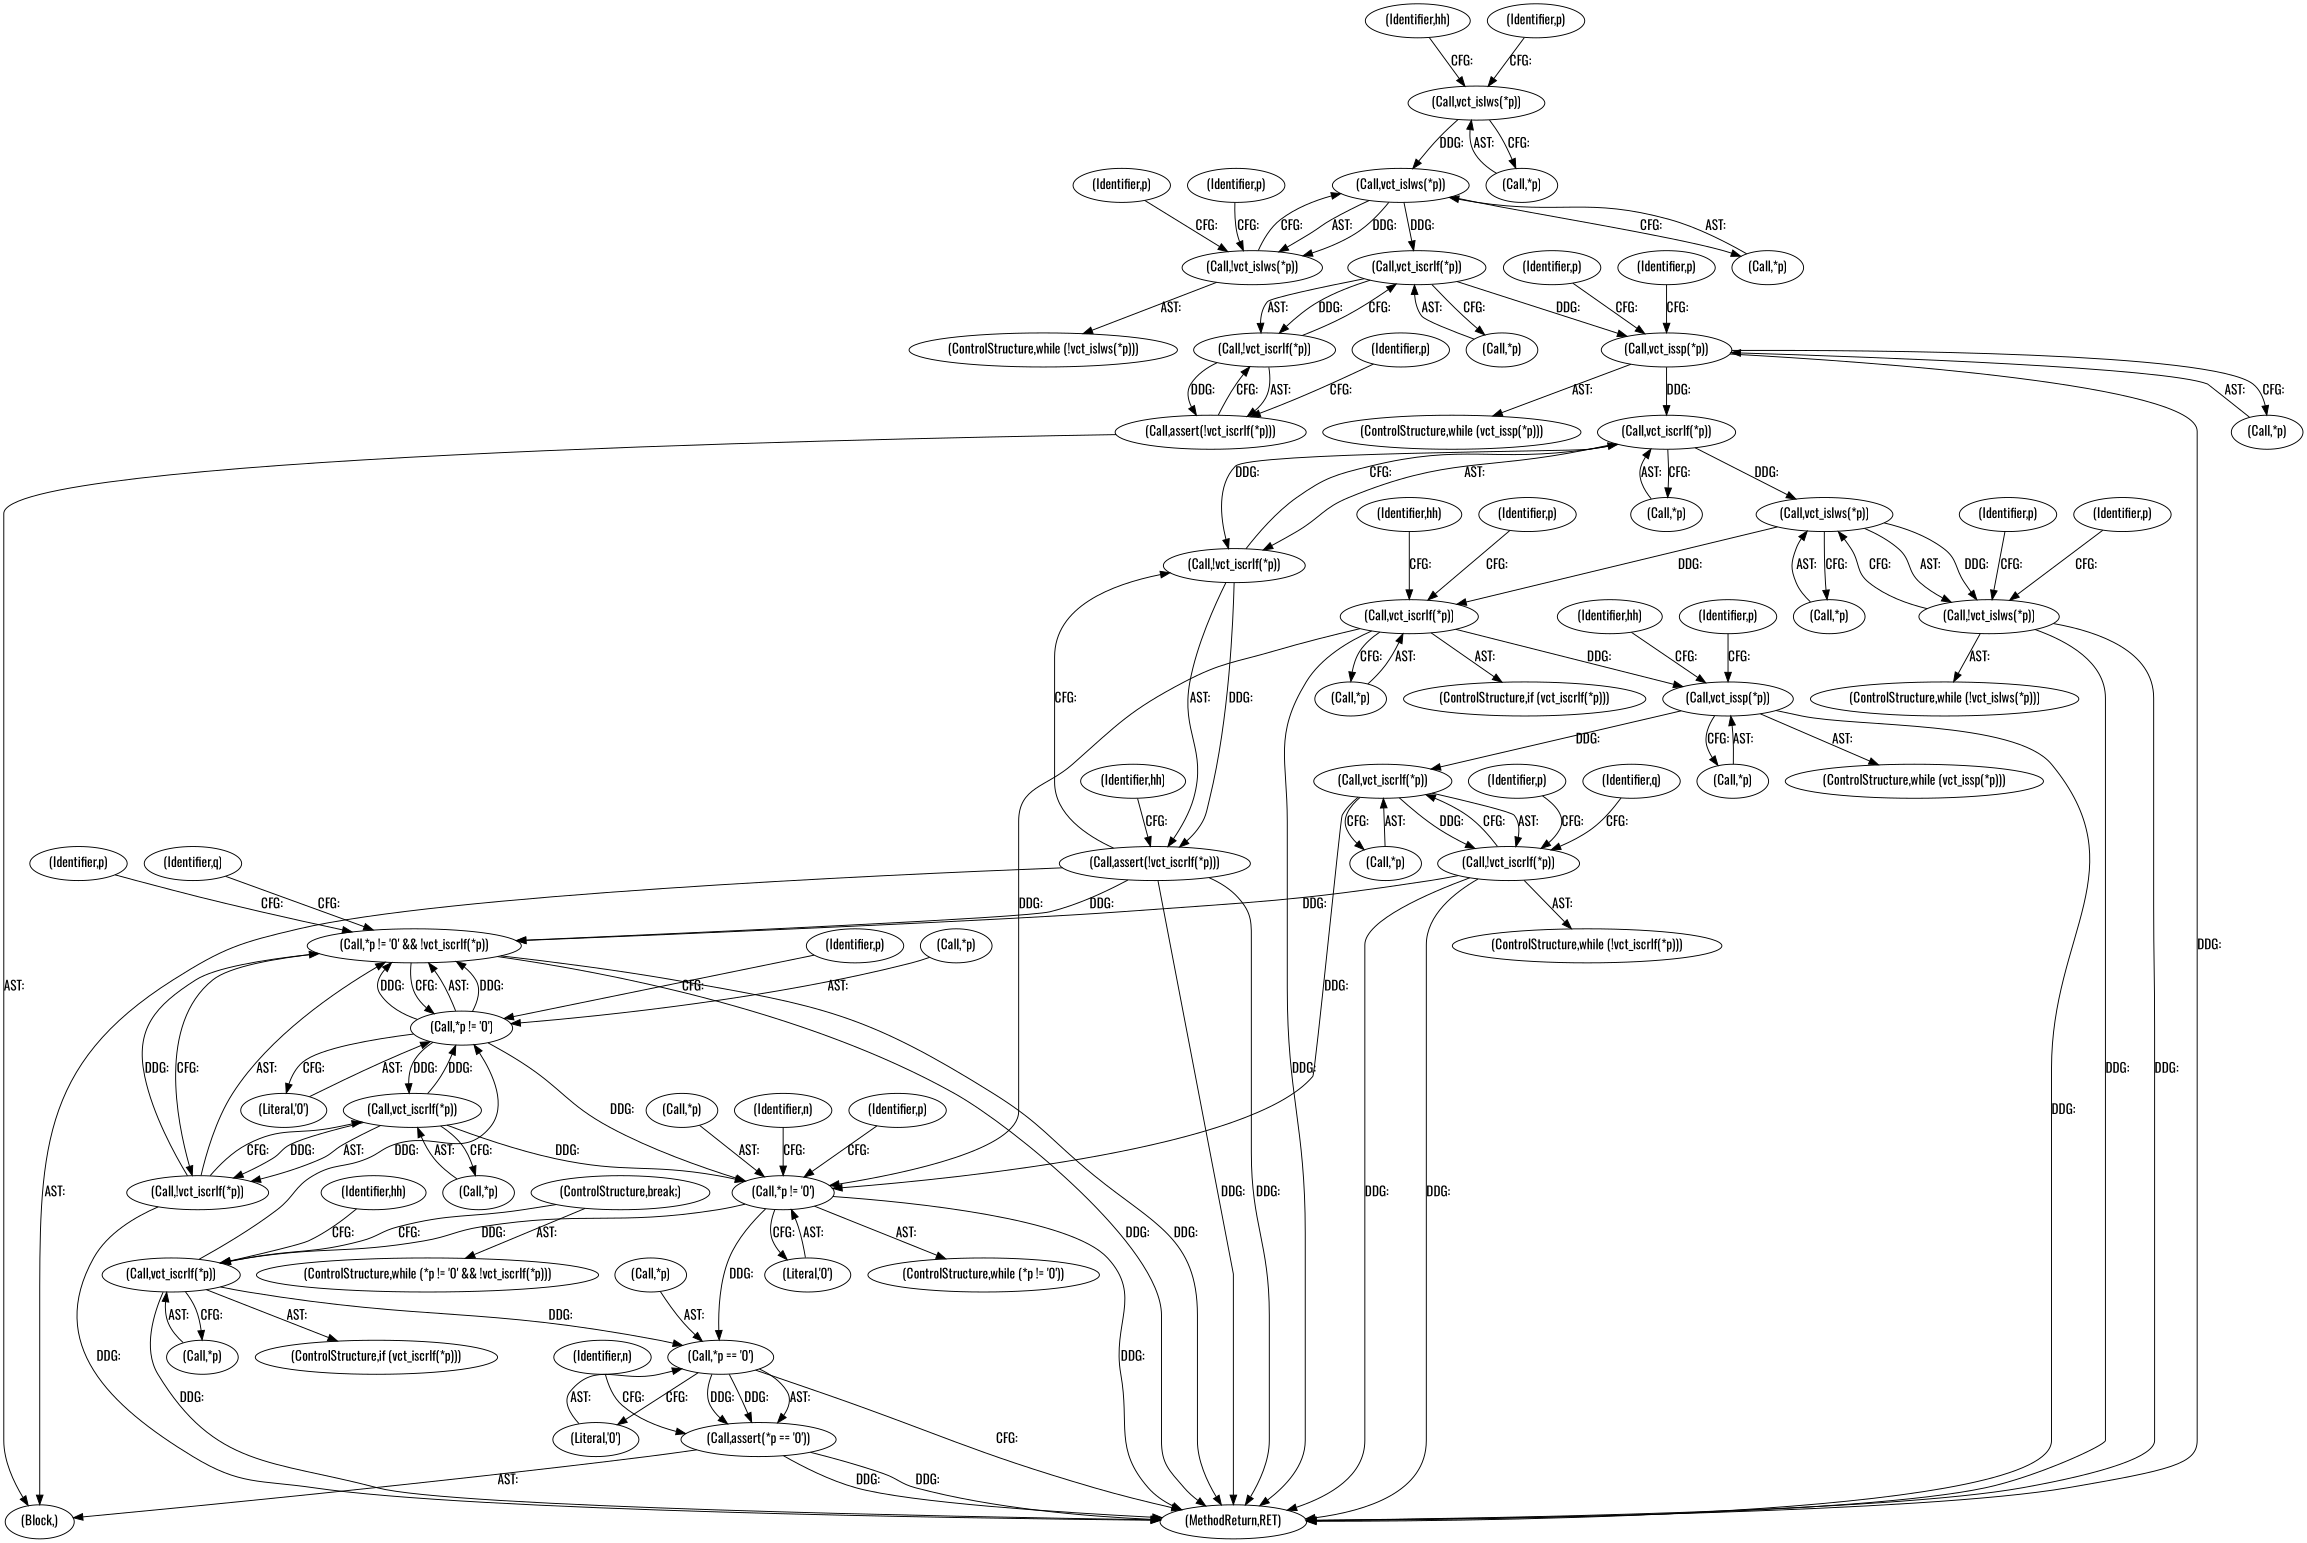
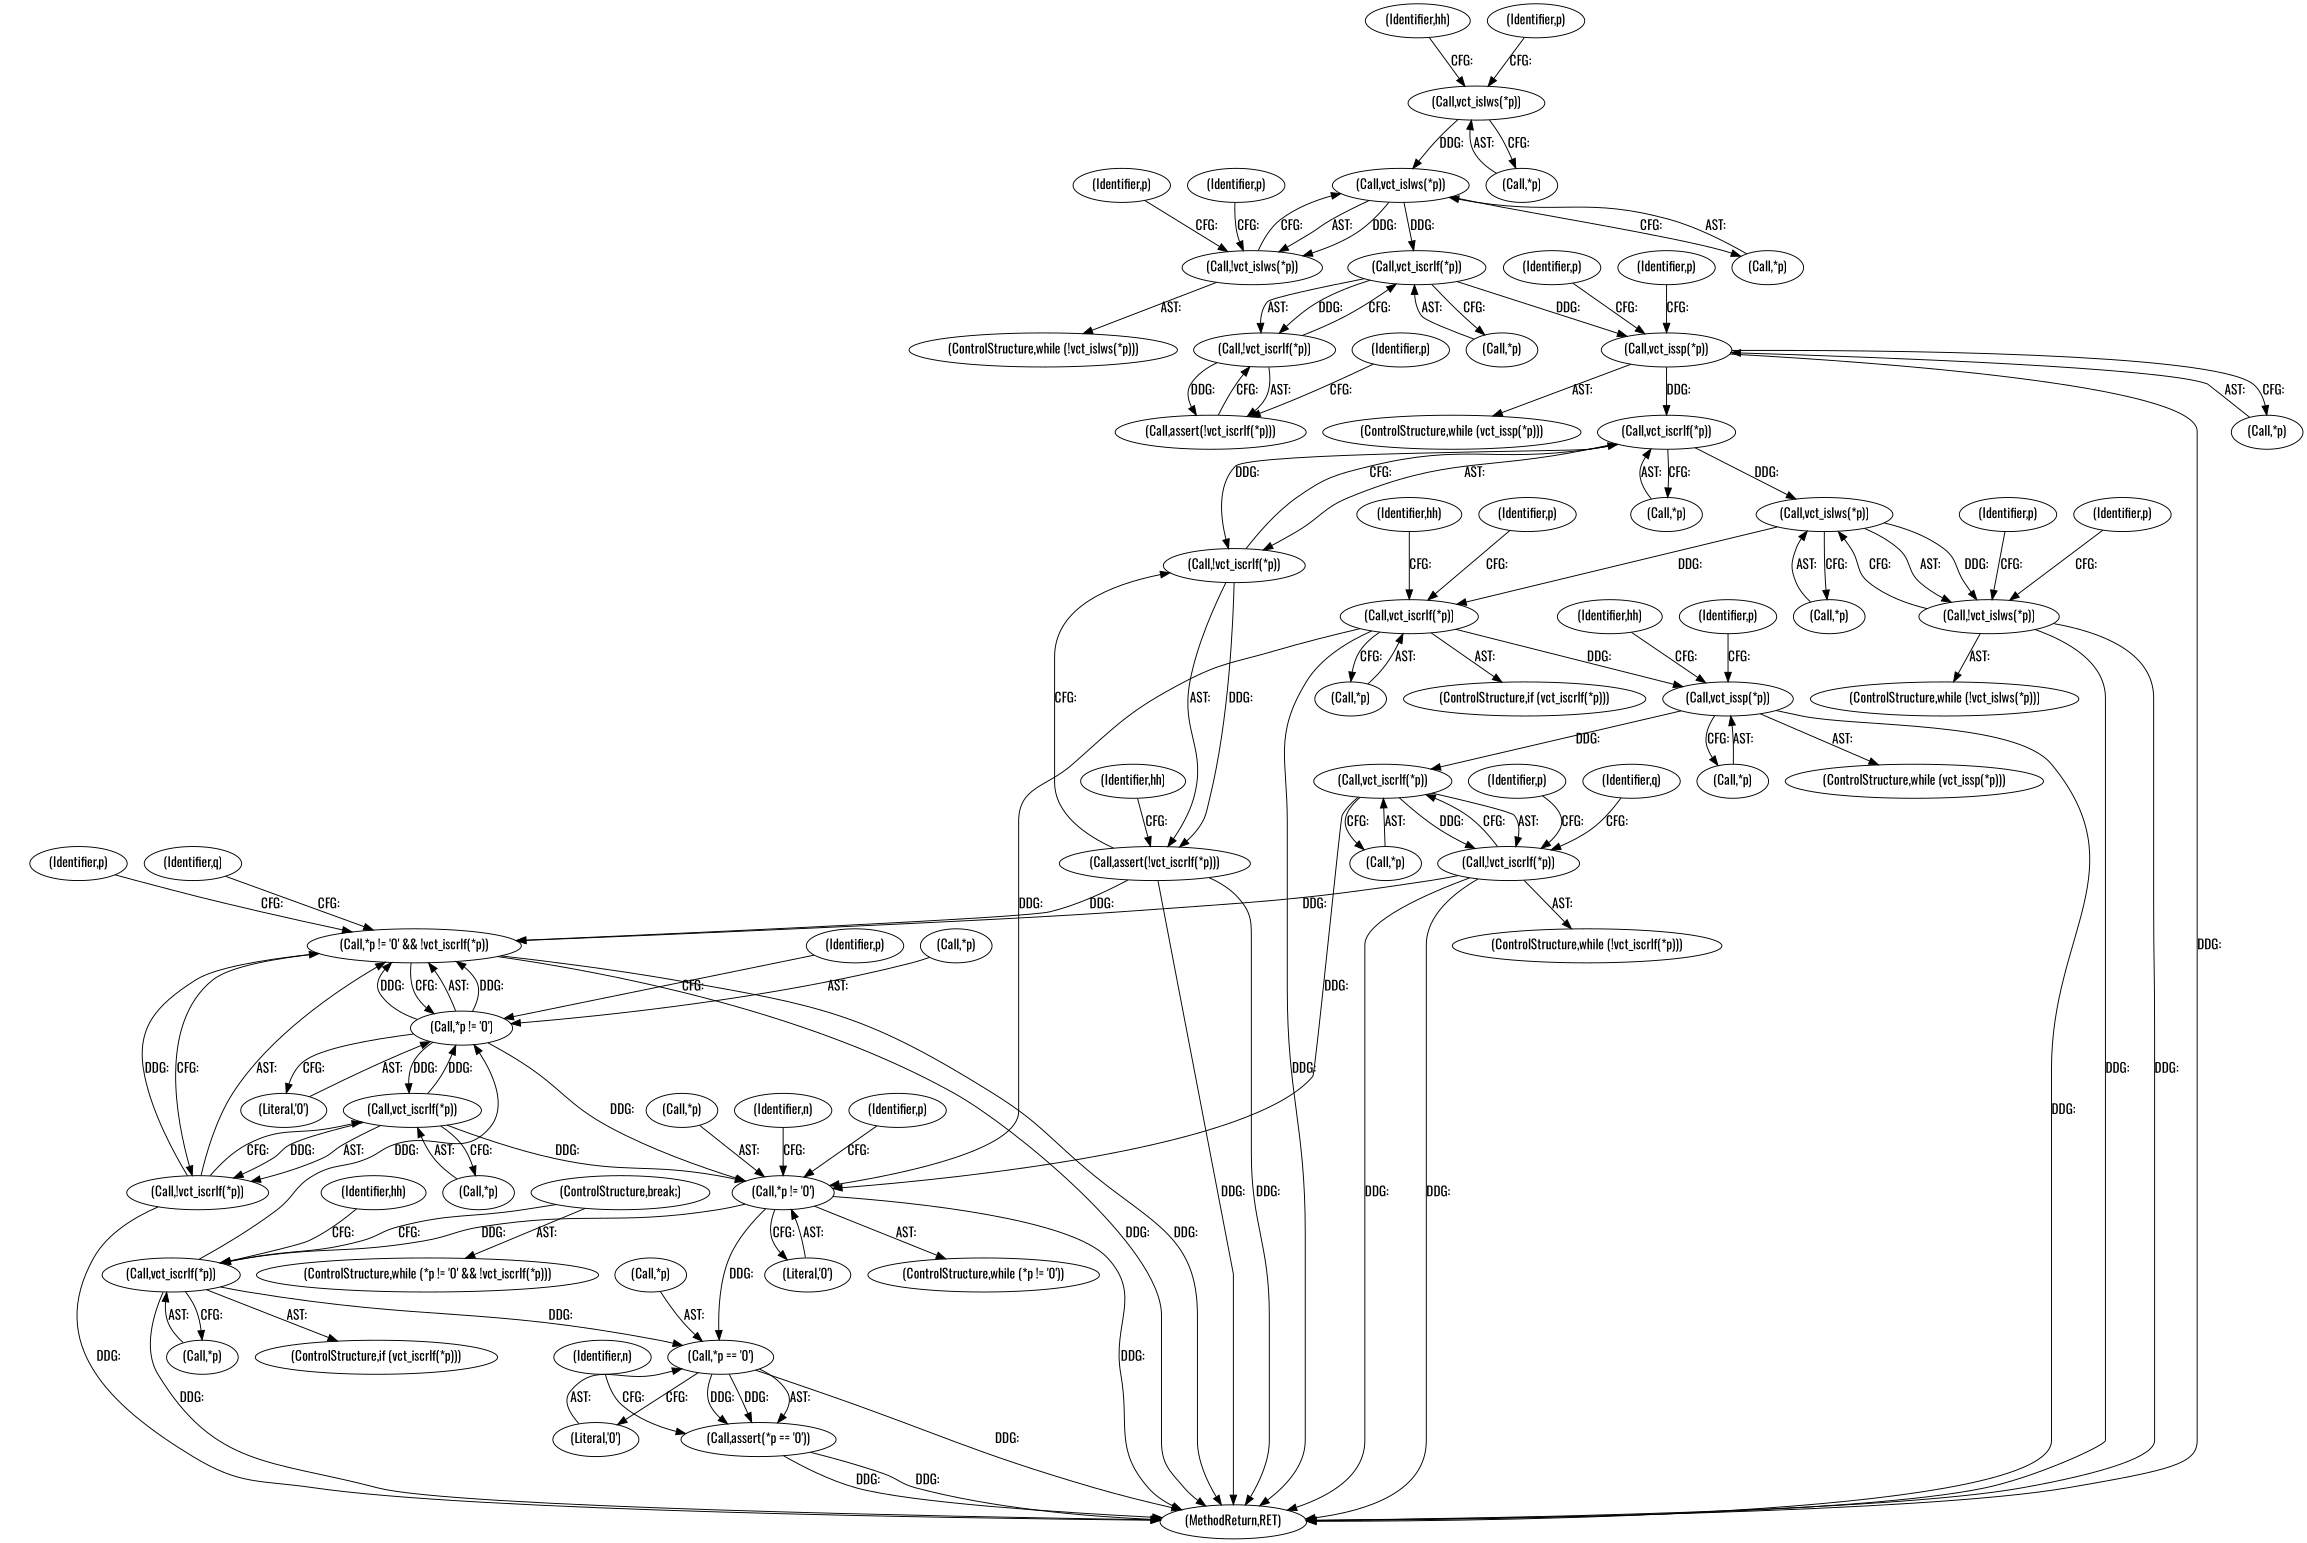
  digraph {
    fontname=Oswald
    node [fontname=Oswald]
    edge [fontname=Oswald]
    n1 [label="(Call,vct_islws(*p))"]
    n2 [label="(Call,vct_islws(*p))"]
    n3 [label="(Call,*p)"]
    n4 [label="(Call,!vct_islws(*p))"]
    n5 [label="(Call,vct_iscrlf(*p))"]
    n6 [label="(Call,*p)"]
    n7 [label="(ControlStructure,while (!vct_islws(*p)))"]
    n8 [label="(Call,!vct_iscrlf(*p))"]
    n9 [label="(Call,vct_issp(*p))"]
    n10 [label="(Call,*p)"]
    n11 [label="(Call,assert(!vct_iscrlf(*p)))"]
    n12 [label="(Call,vct_iscrlf(*p))"]
    n13 [label="(MethodReturn,RET)"]
    n14 [label="(Call,*p)"]
    n15 [label="(ControlStructure,while (vct_issp(*p)))"]
-   n16 [label="(Block,)"]
    n17 [label="(Call,!vct_iscrlf(*p))"]
    n18 [label="(Call,vct_islws(*p))"]
    n19 [label="(Call,*p)"]
    n20 [label="(Call,assert(!vct_iscrlf(*p)))"]
    n21 [label="(Call,!vct_islws(*p))"]
    n22 [label="(Call,vct_iscrlf(*p))"]
    n23 [label="(Call,*p)"]
    n24 [label="(Call,*p != '\0' && !vct_iscrlf(*p))"]
    n25 [label="(Call,*p != '\0')"]
    n26 [label="(Call,!vct_iscrlf(*p))"]
    n27 [label="(Call,*p != '\0')"]
    n28 [label="(Call,vct_iscrlf(*p))"]
    n29 [label="(Literal,'\0')"]
    n30 [label="(ControlStructure,while (*p != '\0' && !vct_iscrlf(*p)))"]
    n31 [label="(ControlStructure,while (!vct_islws(*p)))"]
    n32 [label="(Call,vct_issp(*p))"]
    n33 [label="(Call,*p)"]
    n34 [label="(ControlStructure,if (vct_iscrlf(*p)))"]
    n35 [label="(Call,vct_iscrlf(*p))"]
    n36 [label="(ControlStructure,while (vct_issp(*p)))"]
    n37 [label="(Call,*p)"]
    n38 [label="(Call,vct_iscrlf(*p))"]
    n39 [label="(Call,*p == '\0')"]
    n40 [label="(Literal,'\0')"]
    n41 [label="(ControlStructure,while (*p != '\0'))"]
    n42 [label="(Call,!vct_iscrlf(*p))"]
    n43 [label="(Call,*p)"]
    n44 [label="(ControlStructure,while (!vct_iscrlf(*p)))"]
    n45 [label="(ControlStructure,if (vct_iscrlf(*p)))"]
    n46 [label="(Call,*p)"]
    n47 [label="(Call,assert(*p == '\0'))"]
    n48 [label="(Literal,'\0')"]
    n49 [label="(Call,*p)"]
    n50 [label="(Identifier,hh)"]
    n51 [label="(Identifier,p)"]
    n52 [label="(Identifier,hh)"]
    n53 [label="(Identifier,p)"]
    n54 [label="(Identifier,p)"]
    n55 [label="(Identifier,p)"]
    n56 [label="(Identifier,hh)"]
    n57 [label="(Identifier,p)"]
    n58 [label="(Identifier,q)"]
    n59 [label="(Identifier,p)"]
    n60 [label="(Identifier,p)"]
    n61 [label="(Call,*p)"]
    n62 [label="(Identifier,q)"]
    n63 [label="(Identifier,hh)"]
    n64 [label="(Identifier,n)"]
    n65 [label="(Identifier,hh)"]
    n66 [label="(Identifier,p)"]
    n67 [label="(Identifier,p)"]
    n68 [label="(Identifier,p)"]
    n69 [label="(ControlStructure,break;)"]
    n70 [label="(Identifier,p)"]
    n71 [label="(Identifier,p)"]
    n72 [label="(Call,*p)"]
    n73 [label="(Identifier,p)"]
    n74 [label="(Call,*p)"]
    n75 [label="(Identifier,n)"]
    n76 [label="(Identifier,p)"]
    n1 -> n2 [label="DDG: "]
    n1 -> n3 [label="CFG: "]
    n2 -> n4 [label="AST: "]
    n2 -> n4 [label="DDG: "]
    n2 -> n5 [label="DDG: "]
    n2 -> n6 [label="CFG: "]
    n3 -> n1 [label="AST: "]
    n4 -> n2 [label="CFG: "]
    n4 -> n7 [label="AST: "]
    n5 -> n8 [label="AST: "]
    n5 -> n8 [label="DDG: "]
    n5 -> n9 [label="DDG: "]
    n5 -> n10 [label="CFG: "]
    n6 -> n2 [label="AST: "]
    n8 -> n5 [label="CFG: "]
    n8 -> n11 [label="AST: "]
    n8 -> n11 [label="DDG: "]
    n9 -> n12 [label="DDG: "]
    n9 -> n13 [label="DDG: "]
    n9 -> n14 [label="CFG: "]
    n9 -> n15 [label="AST: "]
    n10 -> n5 [label="AST: "]
    n11 -> n8 [label="CFG: "]
-   n11 -> n16 [label="AST: "]
    n12 -> n17 [label="AST: "]
    n12 -> n17 [label="DDG: "]
    n12 -> n18 [label="DDG: "]
    n12 -> n19 [label="CFG: "]
    n14 -> n9 [label="AST: "]
    n17 -> n12 [label="CFG: "]
    n17 -> n20 [label="AST: "]
    n17 -> n20 [label="DDG: "]
    n18 -> n21 [label="AST: "]
    n18 -> n21 [label="DDG: "]
    n18 -> n22 [label="DDG: "]
    n18 -> n23 [label="CFG: "]
    n19 -> n12 [label="AST: "]
    n20 -> n13 [label="DDG: "]
    n20 -> n13 [label="DDG: "]
-   n20 -> n16 [label="AST: "]
    n20 -> n17 [label="CFG: "]
    n20 -> n24 [label="DDG: "]
    n21 -> n13 [label="DDG: "]
    n21 -> n13 [label="DDG: "]
    n21 -> n18 [label="CFG: "]
    n21 -> n31 [label="AST: "]
    n22 -> n13 [label="DDG: "]
    n22 -> n27 [label="DDG: "]
    n22 -> n32 [label="DDG: "]
    n22 -> n33 [label="CFG: "]
    n22 -> n34 [label="AST: "]
    n23 -> n18 [label="AST: "]
    n24 -> n13 [label="DDG: "]
    n24 -> n13 [label="DDG: "]
    n24 -> n25 [label="CFG: "]
    n24 -> n26 [label="CFG: "]
    n25 -> n24 [label="AST: "]
    n25 -> n24 [label="DDG: "]
    n25 -> n24 [label="DDG: "]
    n25 -> n27 [label="DDG: "]
    n25 -> n28 [label="DDG: "]
    n25 -> n29 [label="CFG: "]
    n26 -> n13 [label="DDG: "]
    n26 -> n24 [label="AST: "]
    n26 -> n24 [label="DDG: "]
    n26 -> n28 [label="CFG: "]
    n27 -> n13 [label="DDG: "]
    n27 -> n38 [label="DDG: "]
    n27 -> n39 [label="DDG: "]
    n27 -> n40 [label="CFG: "]
    n27 -> n41 [label="AST: "]
    n28 -> n25 [label="DDG: "]
    n28 -> n26 [label="AST: "]
    n28 -> n26 [label="DDG: "]
    n28 -> n27 [label="DDG: "]
    n28 -> n49 [label="CFG: "]
    n29 -> n25 [label="AST: "]
    n32 -> n13 [label="DDG: "]
    n32 -> n35 [label="DDG: "]
    n32 -> n36 [label="AST: "]
    n32 -> n37 [label="CFG: "]
    n33 -> n22 [label="AST: "]
    n35 -> n27 [label="DDG: "]
    n35 -> n42 [label="AST: "]
    n35 -> n42 [label="DDG: "]
    n35 -> n43 [label="CFG: "]
    n37 -> n32 [label="AST: "]
    n38 -> n13 [label="DDG: "]
    n38 -> n25 [label="DDG: "]
    n38 -> n39 [label="DDG: "]
    n38 -> n45 [label="AST: "]
    n38 -> n46 [label="CFG: "]
-   n39 -> n13 [label="CFG: "]
+   n39 -> n13 [label="DDG: "]
    n39 -> n47 [label="AST: "]
    n39 -> n47 [label="DDG: "]
    n39 -> n47 [label="DDG: "]
    n39 -> n48 [label="CFG: "]
    n40 -> n27 [label="AST: "]
    n42 -> n13 [label="DDG: "]
    n42 -> n13 [label="DDG: "]
    n42 -> n24 [label="DDG: "]
    n42 -> n35 [label="CFG: "]
    n42 -> n44 [label="AST: "]
    n43 -> n35 [label="AST: "]
    n46 -> n38 [label="AST: "]
    n47 -> n13 [label="DDG: "]
    n47 -> n13 [label="DDG: "]
-   n47 -> n16 [label="AST: "]
    n48 -> n39 [label="AST: "]
    n49 -> n28 [label="AST: "]
    n50 -> n32 [label="CFG: "]
    n51 -> n9 [label="CFG: "]
    n52 -> n22 [label="CFG: "]
    n53 -> n4 [label="CFG: "]
    n54 -> n42 [label="CFG: "]
    n55 -> n21 [label="CFG: "]
    n56 -> n38 [label="CFG: "]
    n57 -> n9 [label="CFG: "]
    n58 -> n42 [label="CFG: "]
    n59 -> n11 [label="CFG: "]
    n60 -> n25 [label="CFG: "]
    n61 -> n39 [label="AST: "]
    n62 -> n24 [label="CFG: "]
    n63 -> n1 [label="CFG: "]
    n64 -> n27 [label="CFG: "]
    n65 -> n20 [label="CFG: "]
    n66 -> n32 [label="CFG: "]
    n67 -> n1 [label="CFG: "]
    n68 -> n24 [label="CFG: "]
    n69 -> n30 [label="AST: "]
    n69 -> n38 [label="CFG: "]
    n70 -> n27 [label="CFG: "]
    n71 -> n4 [label="CFG: "]
    n72 -> n27 [label="AST: "]
    n73 -> n21 [label="CFG: "]
    n74 -> n25 [label="AST: "]
    n75 -> n47 [label="CFG: "]
    n76 -> n22 [label="CFG: "]
  }
